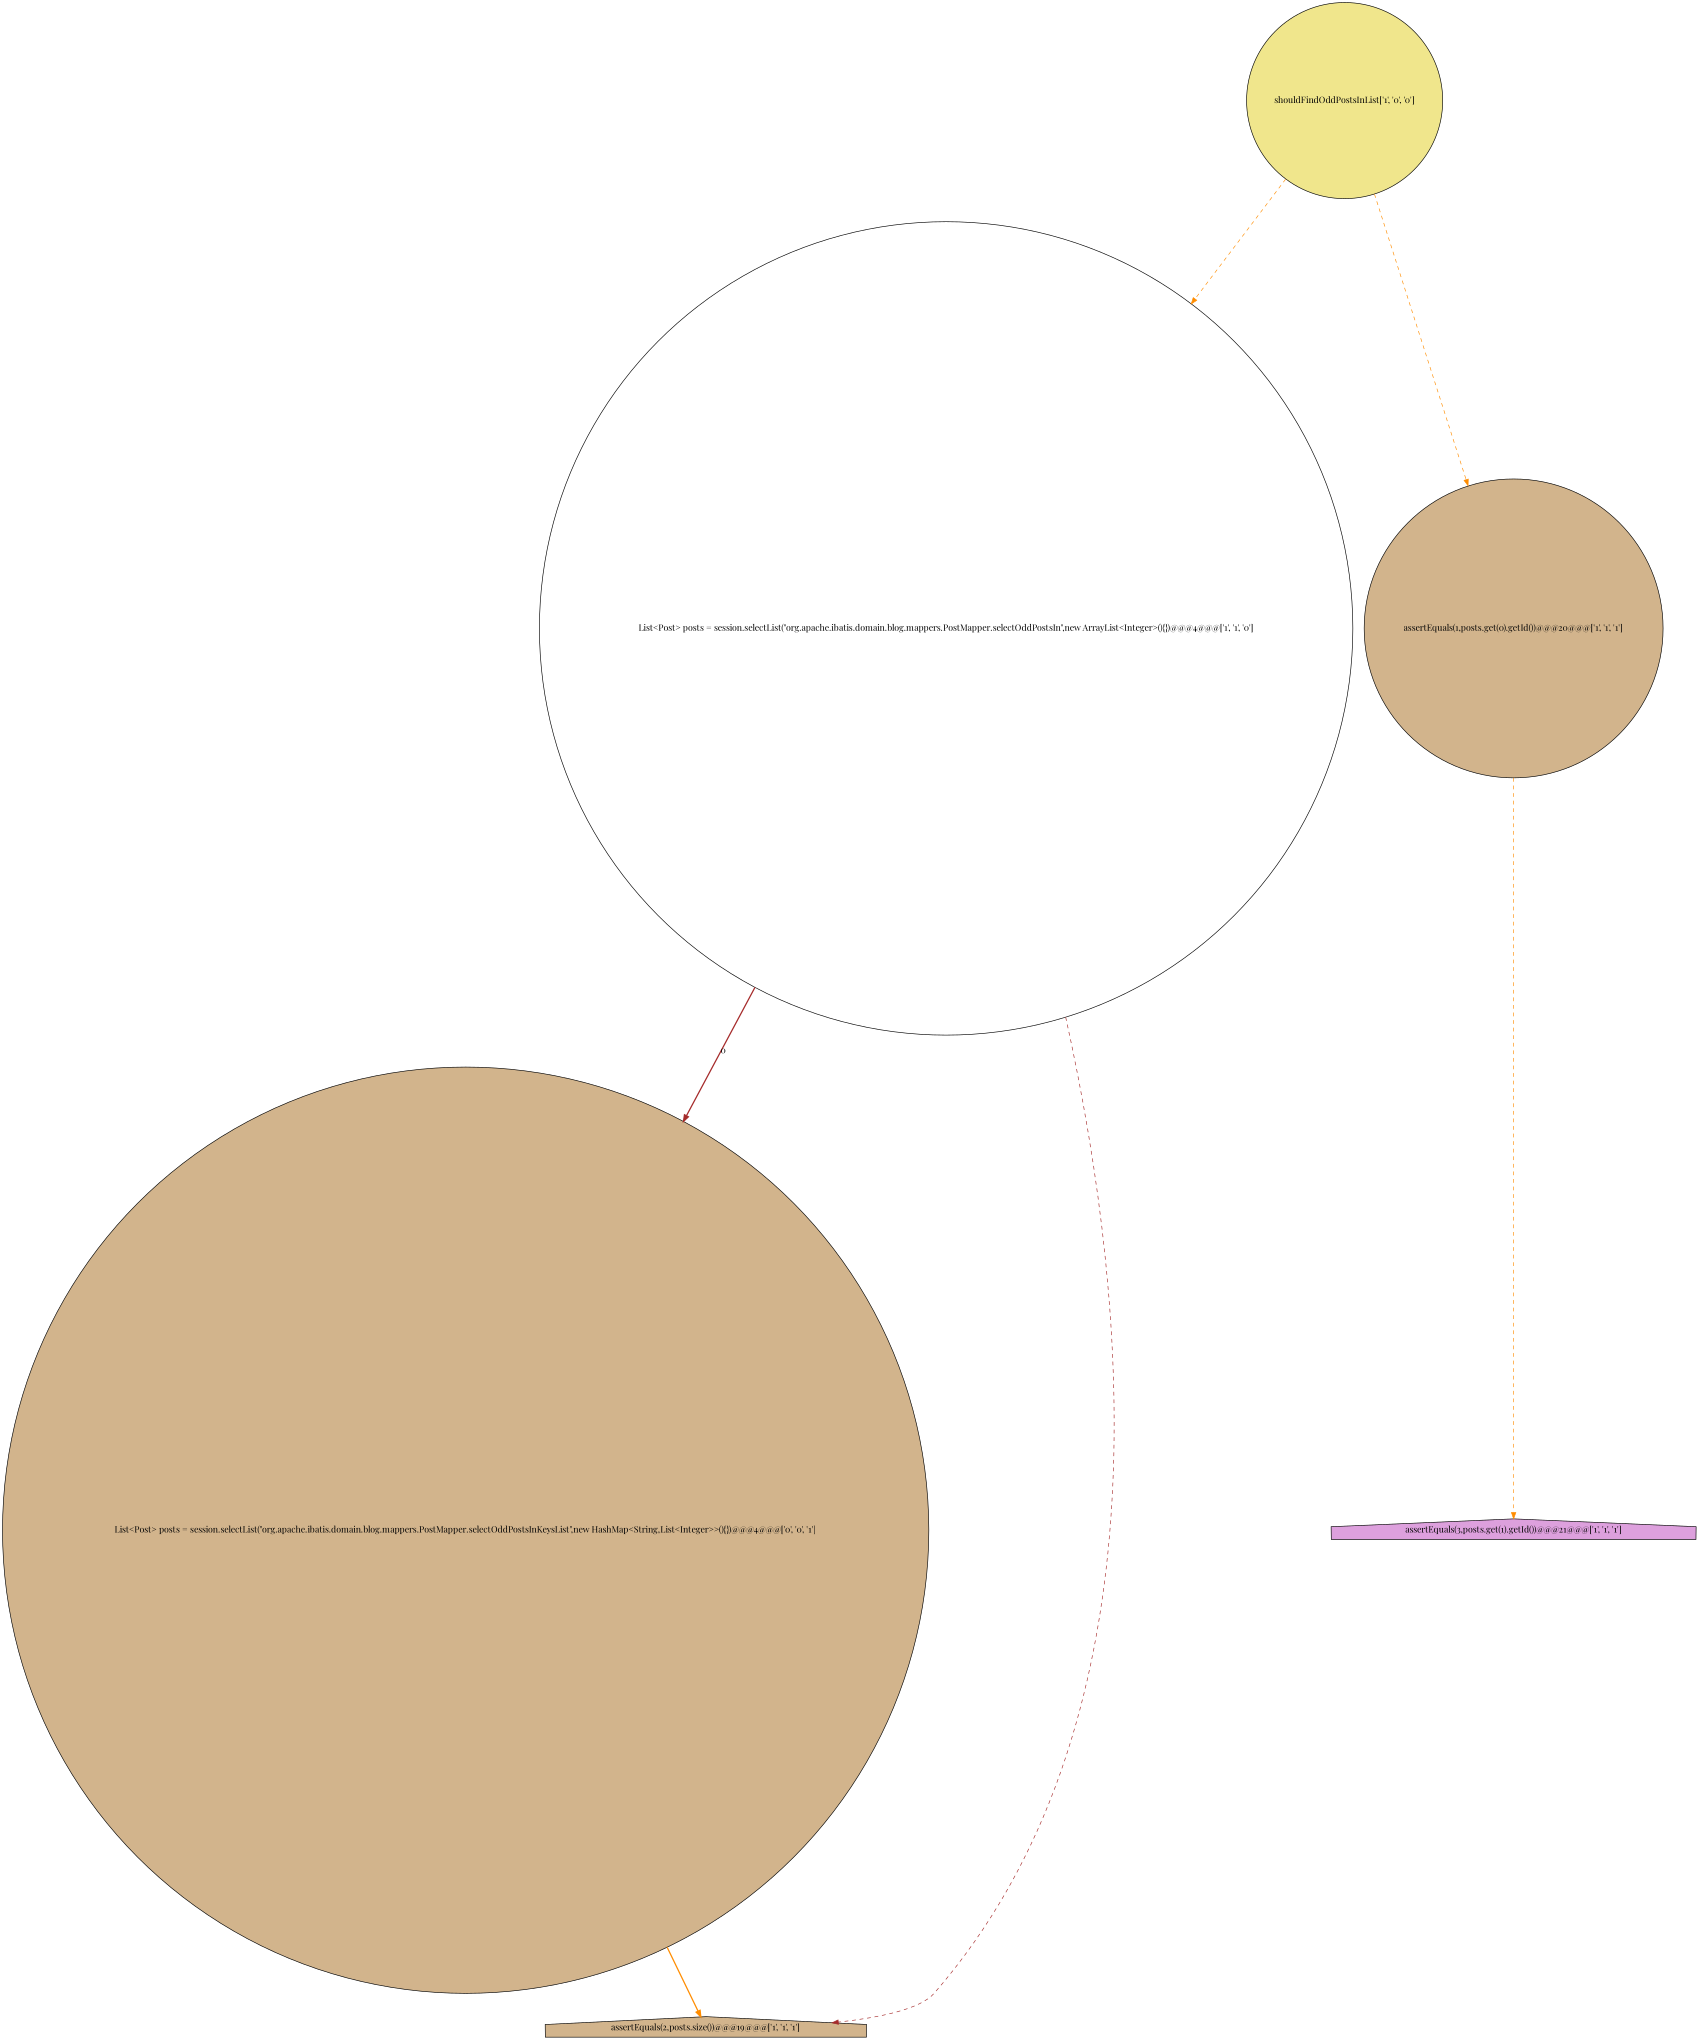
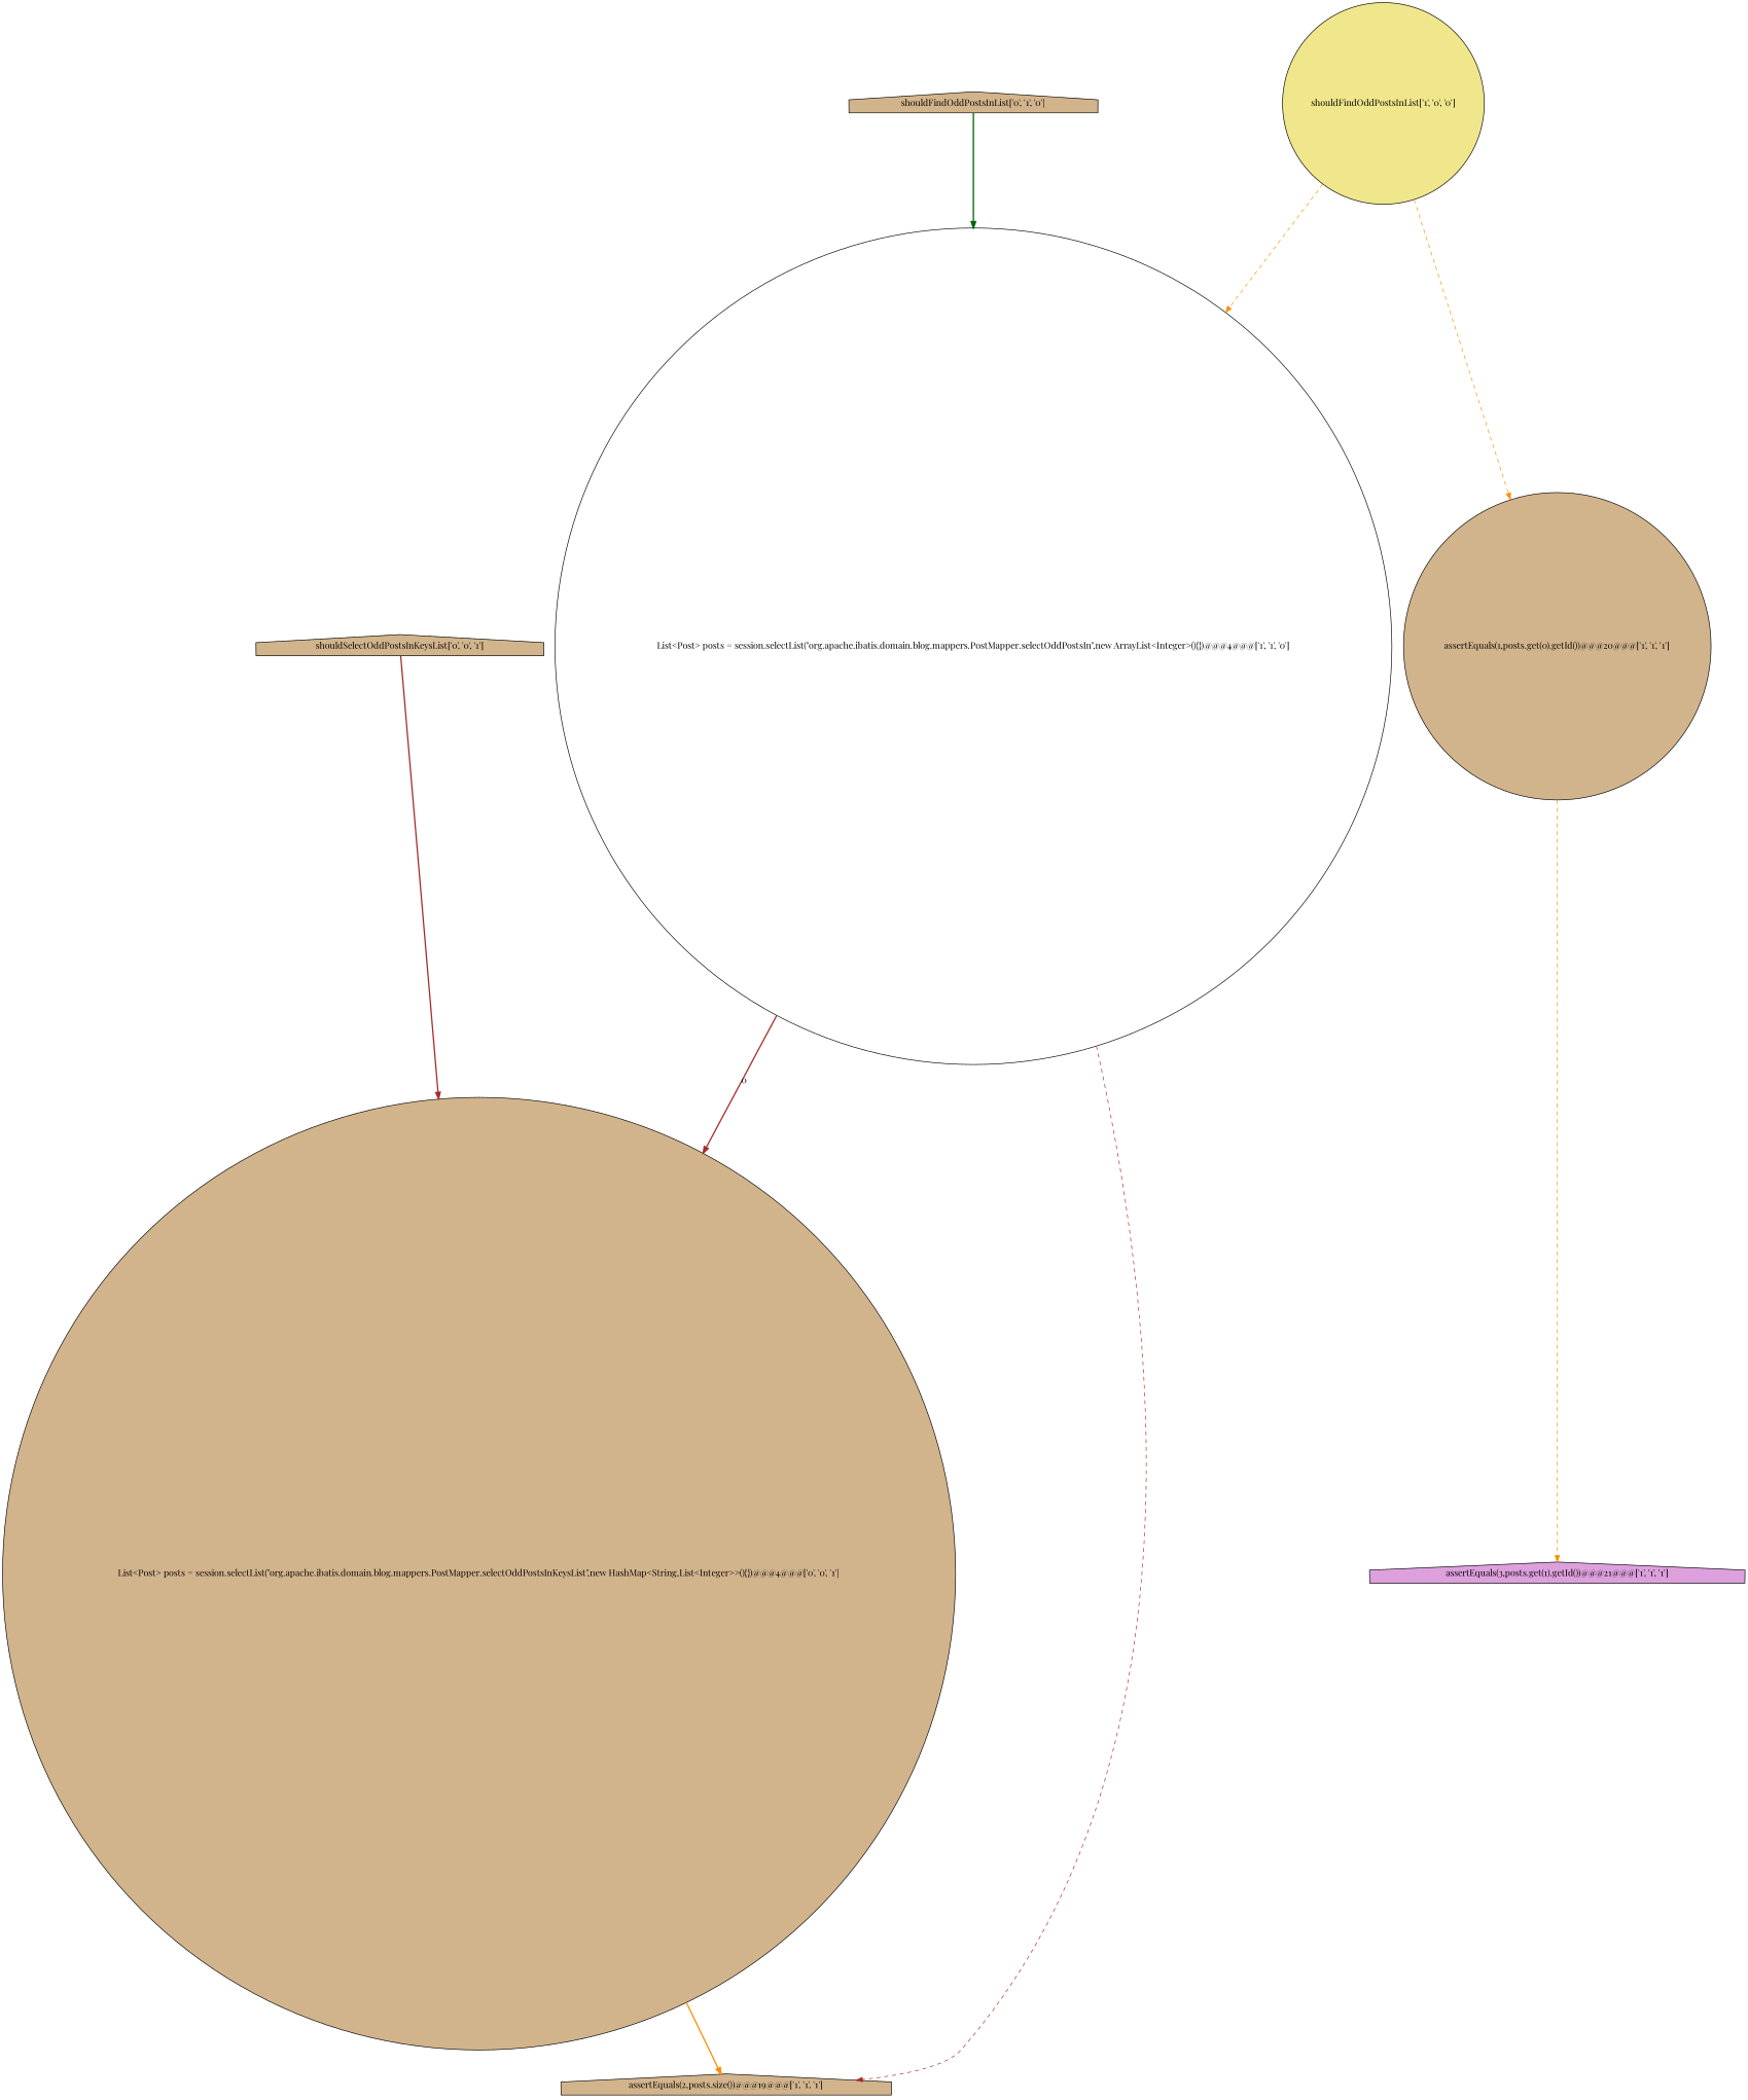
  digraph {
    fontname="Playfair Display"
    node [fillcolor=tan fontname="Playfair Display" shape=house style=filled]
    edge [color=darkorange fontname="Playfair Display" style=dashed]
    n1 [label="assertEquals(2,posts.size())@@@19@@@['1', '1', '1']"]
    n2 [label="assertEquals(1,posts.get(0).getId())@@@20@@@['1', '1', '1']" shape=circle]
    n3 [fillcolor=plum label="assertEquals(3,posts.get(1).getId())@@@21@@@['1', '1', '1']"]
+   n4 [label="shouldSelectOddPostsInKeysList['0', '0', '1']"]
    n5 [label="List<Post> posts = session.selectList(\"org.apache.ibatis.domain.blog.mappers.PostMapper.selectOddPostsInKeysList\",new HashMap<String,List<Integer>>(){})@@@4@@@['0', '0', '1']" shape=circle]
+   n6 [label="shouldFindOddPostsInList['0', '1', '0']"]
    n7 [fillcolor=white label="List<Post> posts = session.selectList(\"org.apache.ibatis.domain.blog.mappers.PostMapper.selectOddPostsIn\",new ArrayList<Integer>(){})@@@4@@@['1', '1', '0']" shape=circle]
    n8 [fillcolor=khaki label="shouldFindOddPostsInList['1', '0', '0']" shape=circle]
    n2 -> n3
+   n4 -> n5 [color=brown style=bold]
    n5 -> n1 [style=bold]
+   n6 -> n7 [color=darkgreen style=bold]
    n7 -> n1 [color=brown]
    n7 -> n5 [color=brown label=0 style=bold]
    n8 -> n2
    n8 -> n7
  }
